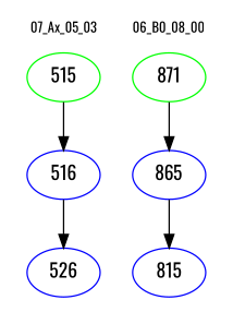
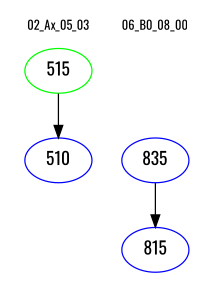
  digraph {
    fontname=Oswald
    node [color=blue fontname=Oswald]
    edge [color=black fontname=Oswald]
    n1 [color=green label=515]
-   n2 [label=516]
-   n3 [label=526]
-   n4 [color=green label=871]
-   n5 [label=865]
+   n2 [label=510]
+   n5 [label=835]
    n6 [label=815]
    subgraph cluster_1 {
      color=white
      fontsize=10
-     label="07_Ax_05_03"
+     label="02_Ax_05_03"
      n1
      n2
-     n3
    }
    subgraph cluster_2 {
      color=white
      fontsize=10
      label="06_B0_08_00"
-     n4
      n5
      n6
    }
    n1 -> n2
-   n2 -> n3
-   n4 -> n5
    n5 -> n6
  }
